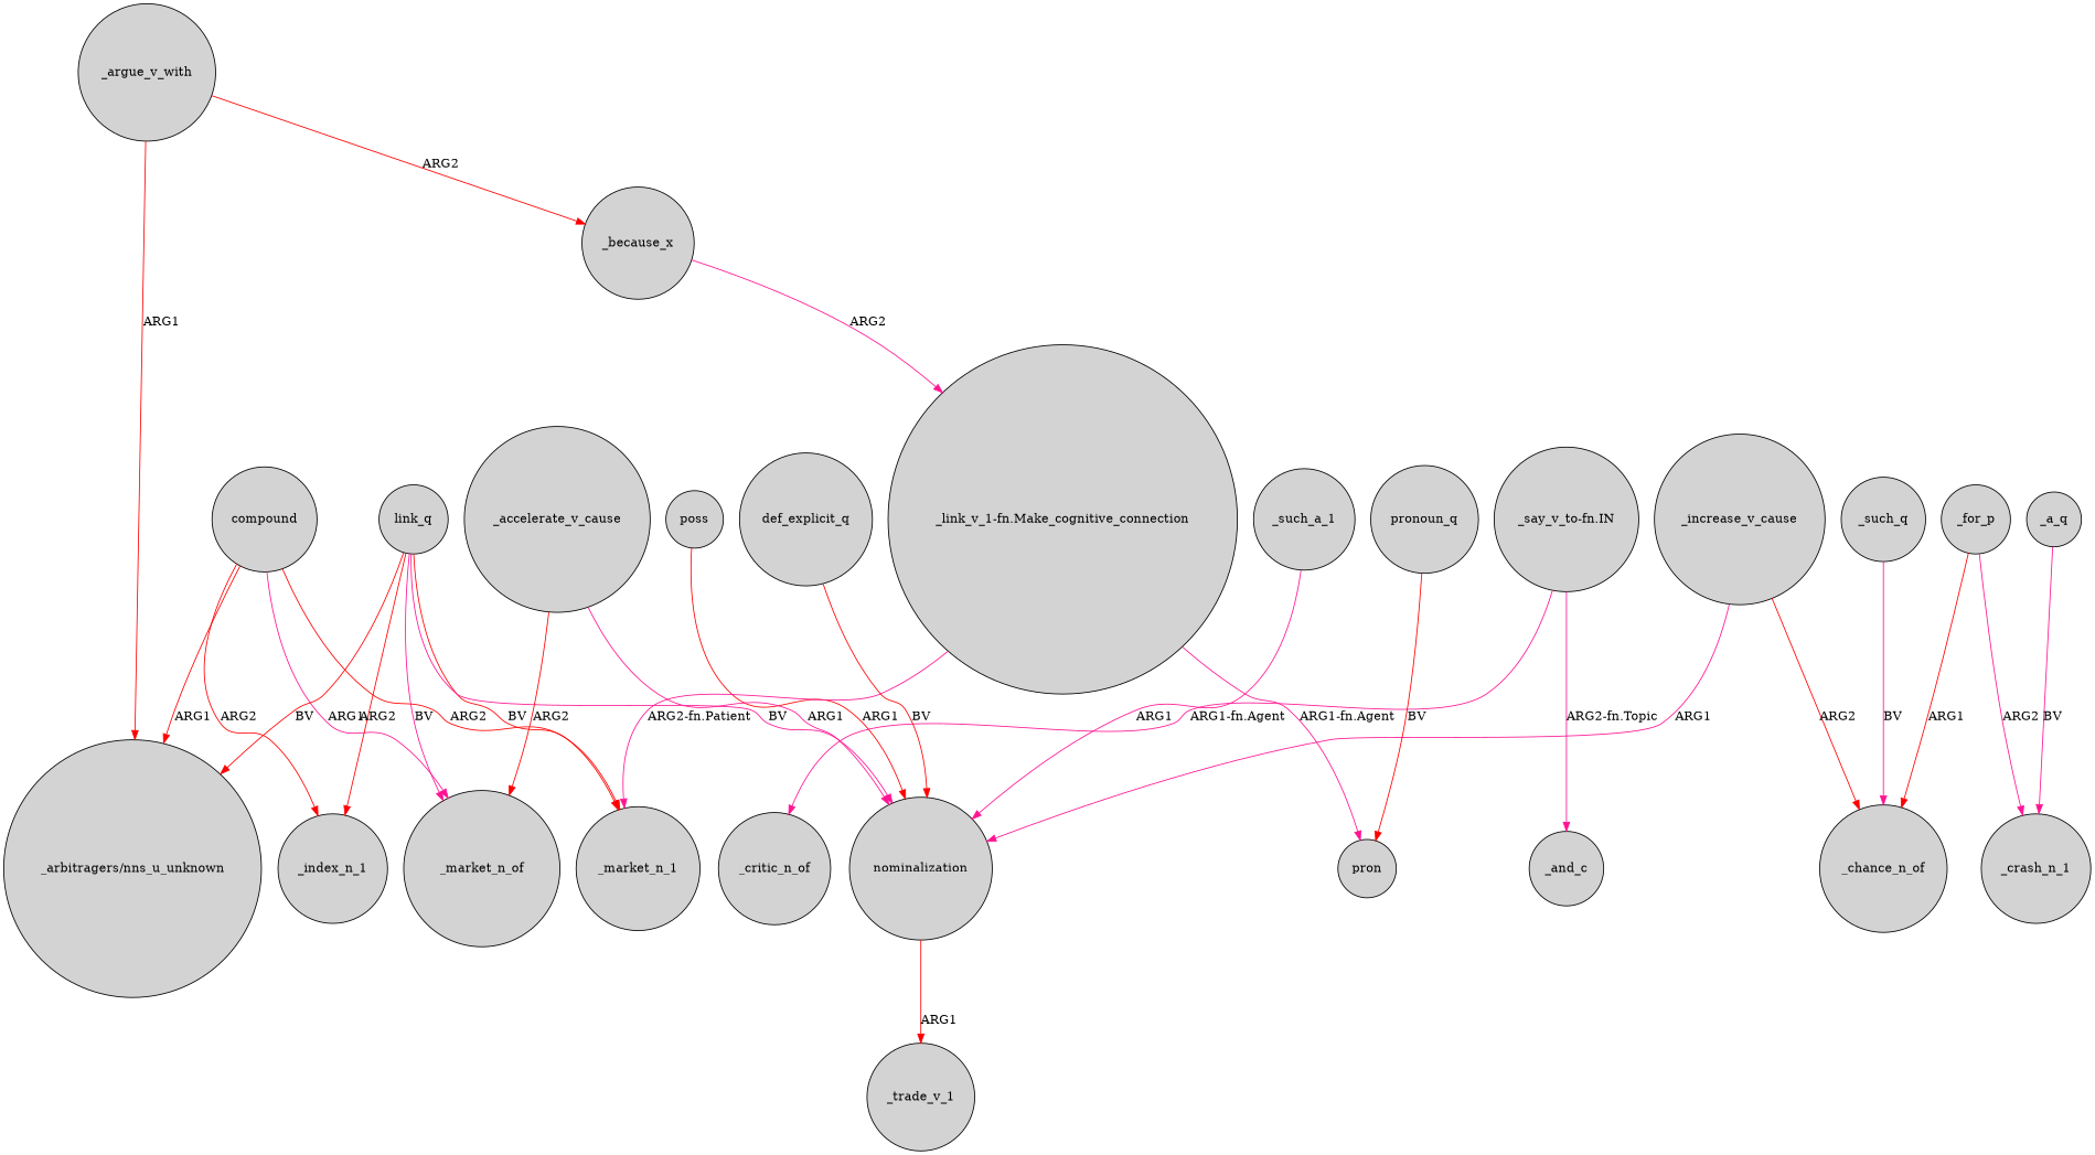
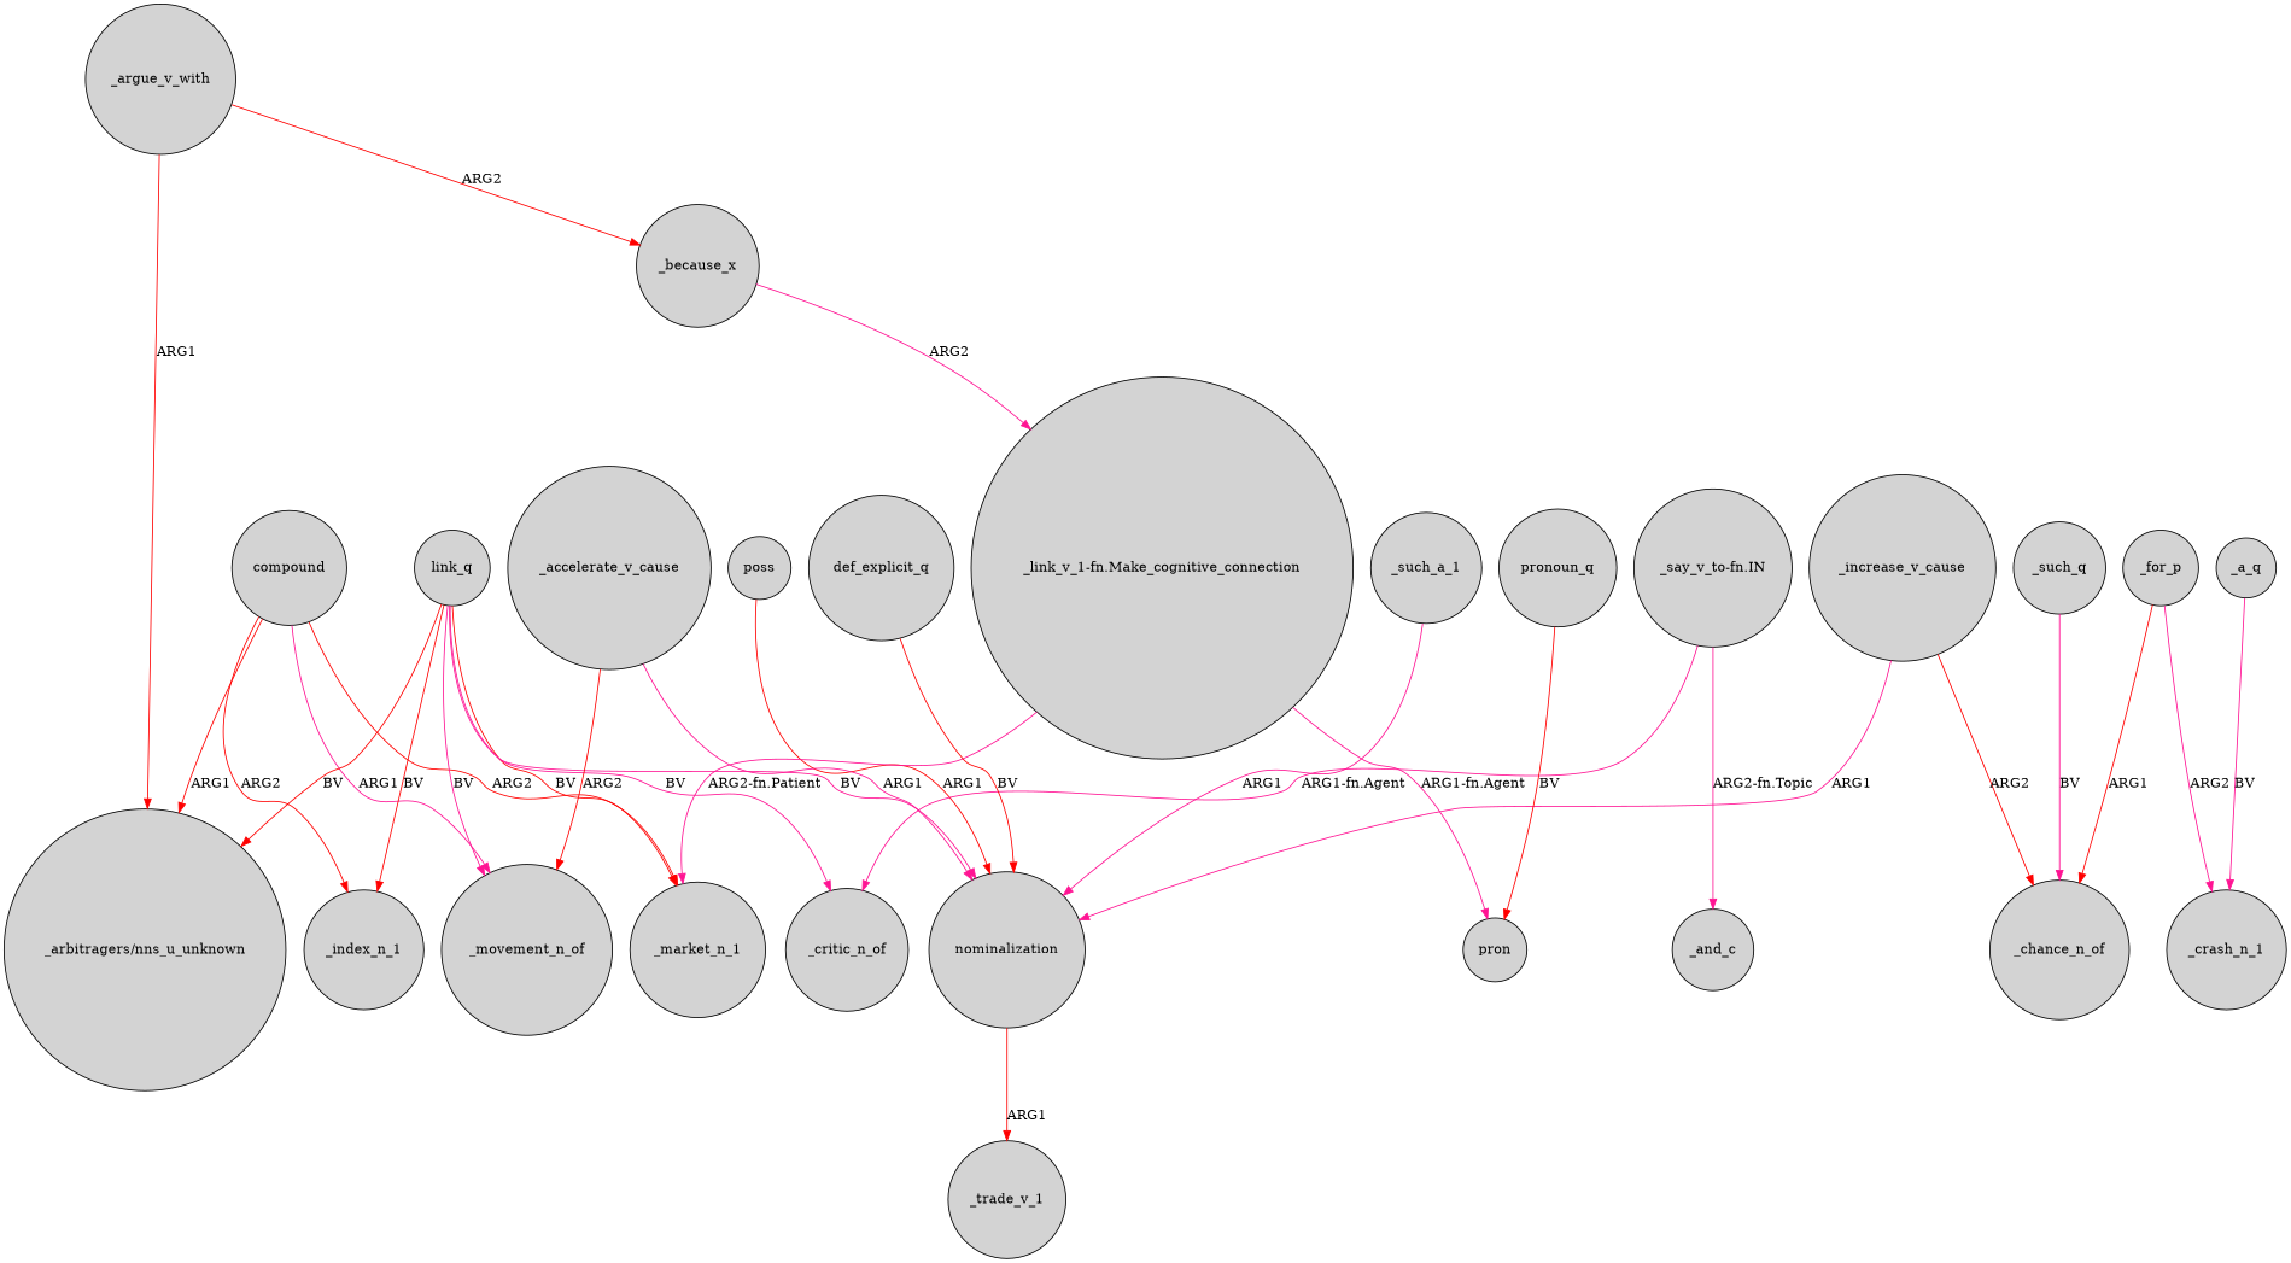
  digraph {
    node [shape=circle style=filled]
    edge [color=red]
    compound
    _market_n_1
    _index_n_1
-   _movement_n_of [label=_market_n_of]
+   _movement_n_of
    "_arbitragers/nns_u_unknown"
    _such_a_1
    nominalization
    _trade_v_1
    poss
    n10 [label=link_q]
    _critic_n_of
    "_link_v_1-fn.Make_cognitive_connection"
    pron
    _increase_v_cause
    _chance_n_of
    _argue_v_with
    _because_x
    _for_p
    _crash_n_1
    "_say_v_to-fn.IN"
    _and_c
    _a_q
    _accelerate_v_cause
    pronoun_q
    def_explicit_q
    n26 [label=_such_q]
    compound -> _market_n_1 [label=ARG2]
    compound -> _index_n_1 [label=ARG2]
    compound -> _movement_n_of [color=deeppink label=ARG1]
    compound -> "_arbitragers/nns_u_unknown" [label=ARG1]
    _such_a_1 -> nominalization [color=deeppink label=ARG1]
    nominalization -> _trade_v_1 [label=ARG1]
    poss -> nominalization [label=ARG1]
    n10 -> _market_n_1 [label=BV]
-   n10 -> _index_n_1 [label=ARG2]
+   n10 -> _index_n_1 [label=BV]
    n10 -> _movement_n_of [color=deeppink label=BV]
    n10 -> "_arbitragers/nns_u_unknown" [label=BV]
    n10 -> nominalization [color=deeppink label=BV]
+   n10 -> _critic_n_of [color=deeppink label=BV]
    "_link_v_1-fn.Make_cognitive_connection" -> _market_n_1 [color=deeppink label="ARG2-fn.Patient"]
    "_link_v_1-fn.Make_cognitive_connection" -> pron [color=deeppink label="ARG1-fn.Agent"]
    _increase_v_cause -> nominalization [color=deeppink label=ARG1]
    _increase_v_cause -> _chance_n_of [label=ARG2]
    _argue_v_with -> "_arbitragers/nns_u_unknown" [label=ARG1]
    _argue_v_with -> _because_x [label=ARG2]
    _because_x -> "_link_v_1-fn.Make_cognitive_connection" [color=deeppink label=ARG2]
    _for_p -> _chance_n_of [label=ARG1]
    _for_p -> _crash_n_1 [color=deeppink label=ARG2]
    "_say_v_to-fn.IN" -> _critic_n_of [color=deeppink label="ARG1-fn.Agent"]
    "_say_v_to-fn.IN" -> _and_c [color=deeppink label="ARG2-fn.Topic"]
    _a_q -> _crash_n_1 [color=deeppink label=BV]
    _accelerate_v_cause -> _movement_n_of [label=ARG2]
    _accelerate_v_cause -> nominalization [color=deeppink label=ARG1]
    pronoun_q -> pron [label=BV]
    def_explicit_q -> nominalization [label=BV]
    n26 -> _chance_n_of [color=deeppink label=BV]
  }
